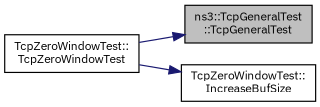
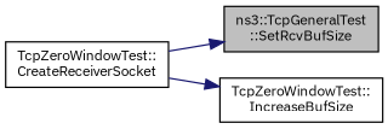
  digraph {
    fontname="IBM Plex Sans"
    rankdir=RL
    node [color=black fillcolor=white fontname="IBM Plex Sans" fontsize=10 shape=record style=filled]
    edge [color=midnightblue dir=back fontname="IBM Plex Sans" fontsize=10 labelfontname=Helvetica labelfontsize=10 style=solid]
-   n1 [fillcolor=grey75 fontcolor=black height=0.2 label="ns3::TcpGeneralTest\l::TcpGeneralTest" width=0.4]
-   n2 [height=0.2 label="TcpZeroWindowTest::\lTcpZeroWindowTest" width=0.4]
+   n1 [fillcolor=grey75 fontcolor=black height=0.2 label="ns3::TcpGeneralTest\l::SetRcvBufSize" width=0.4]
+   n2 [height=0.2 label="TcpZeroWindowTest::\lCreateReceiverSocket" width=0.4]
    n3 [height=0.2 label="TcpZeroWindowTest::\lIncreaseBufSize" width=0.4]
    n1 -> n2
    n3 -> n2
  }
